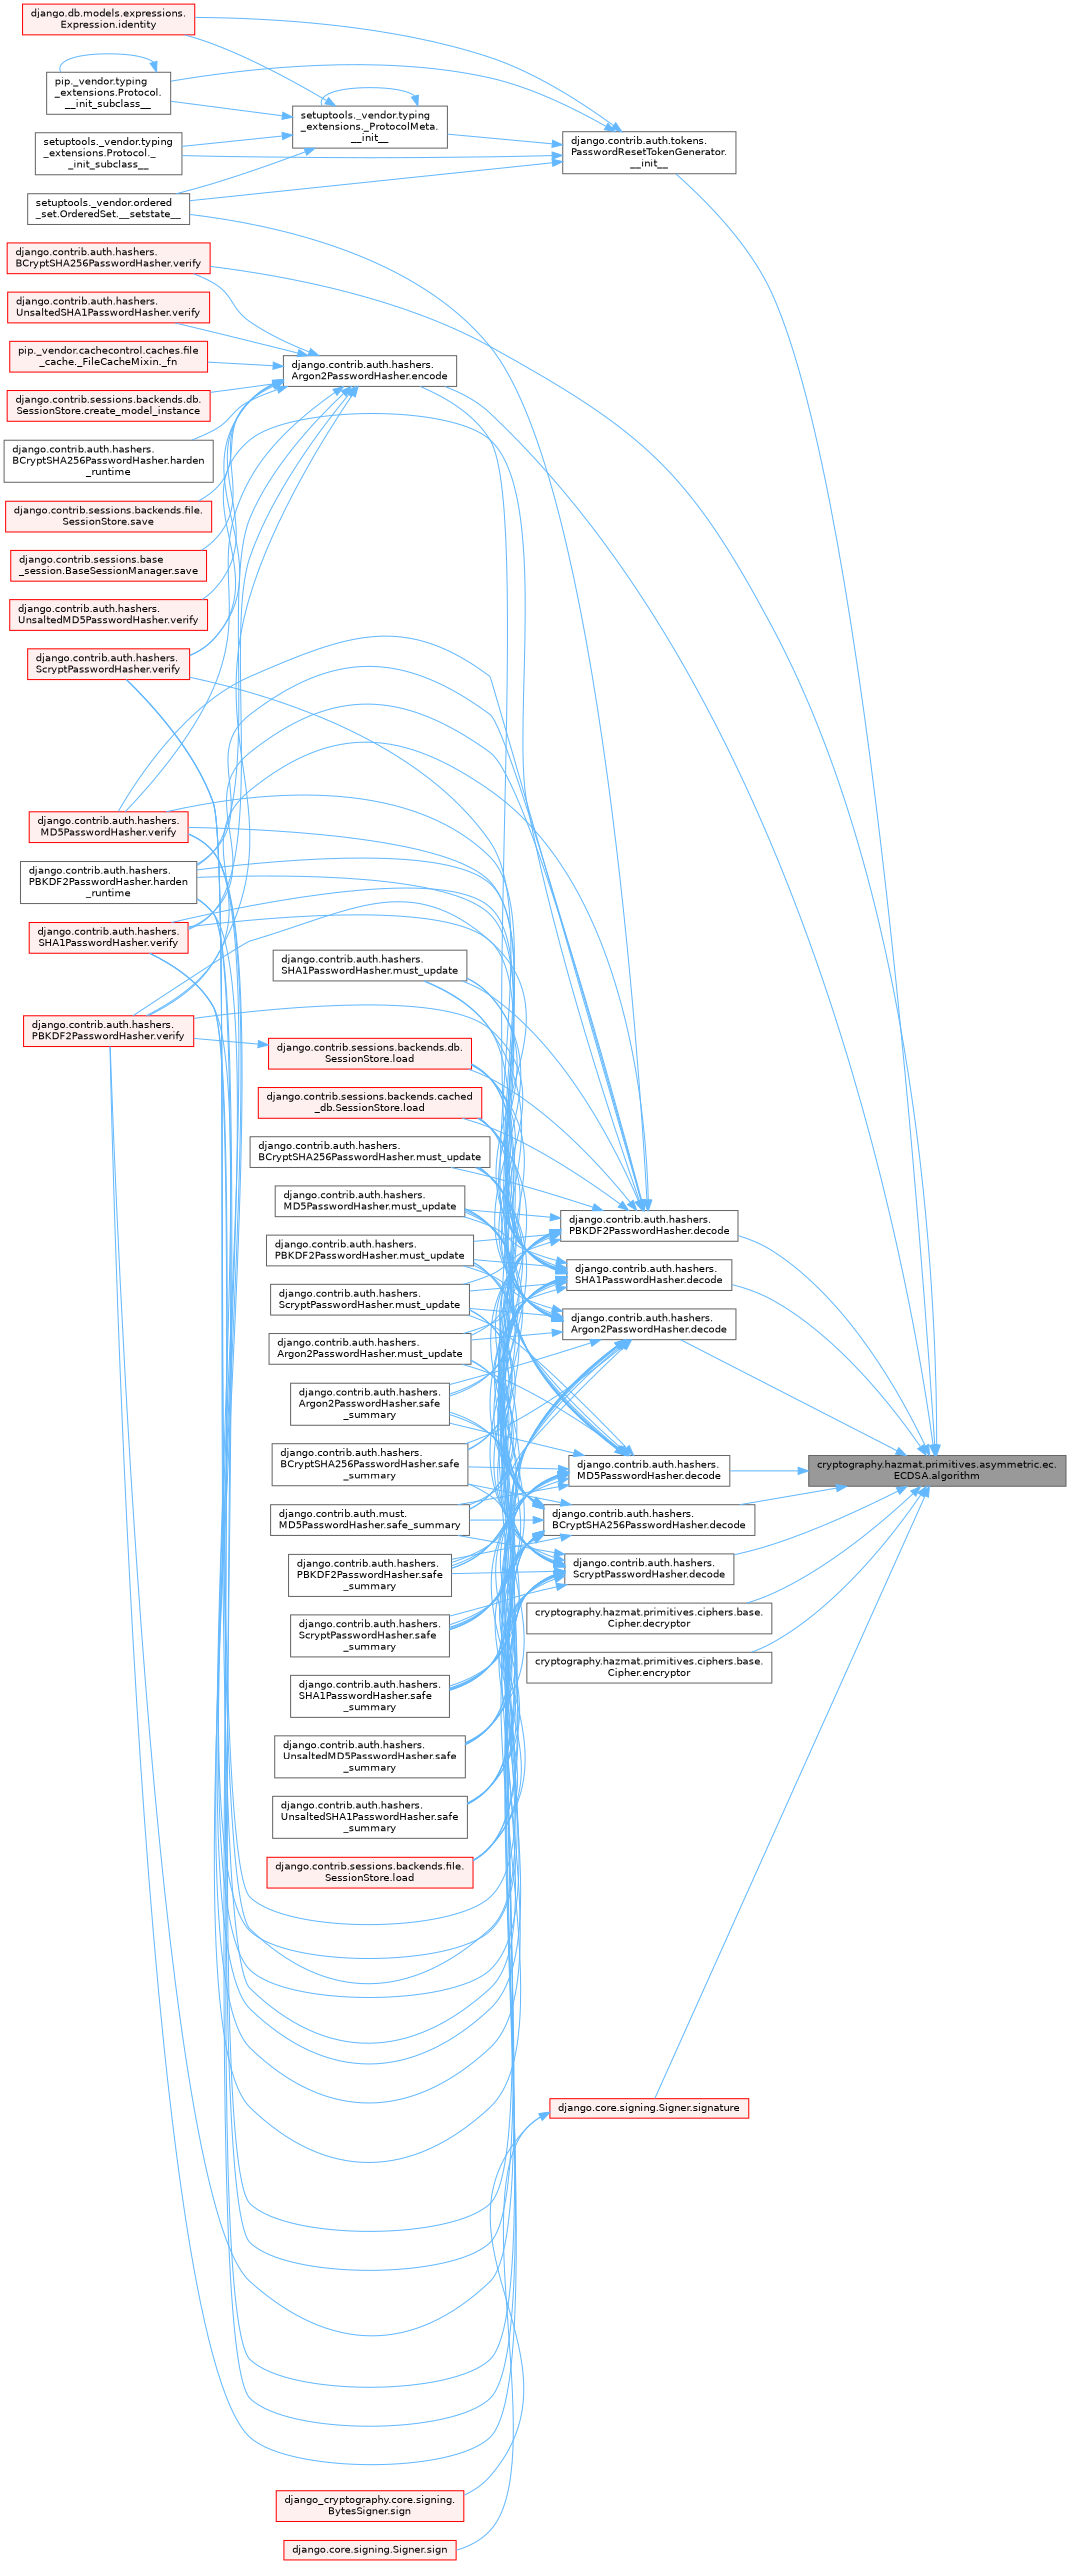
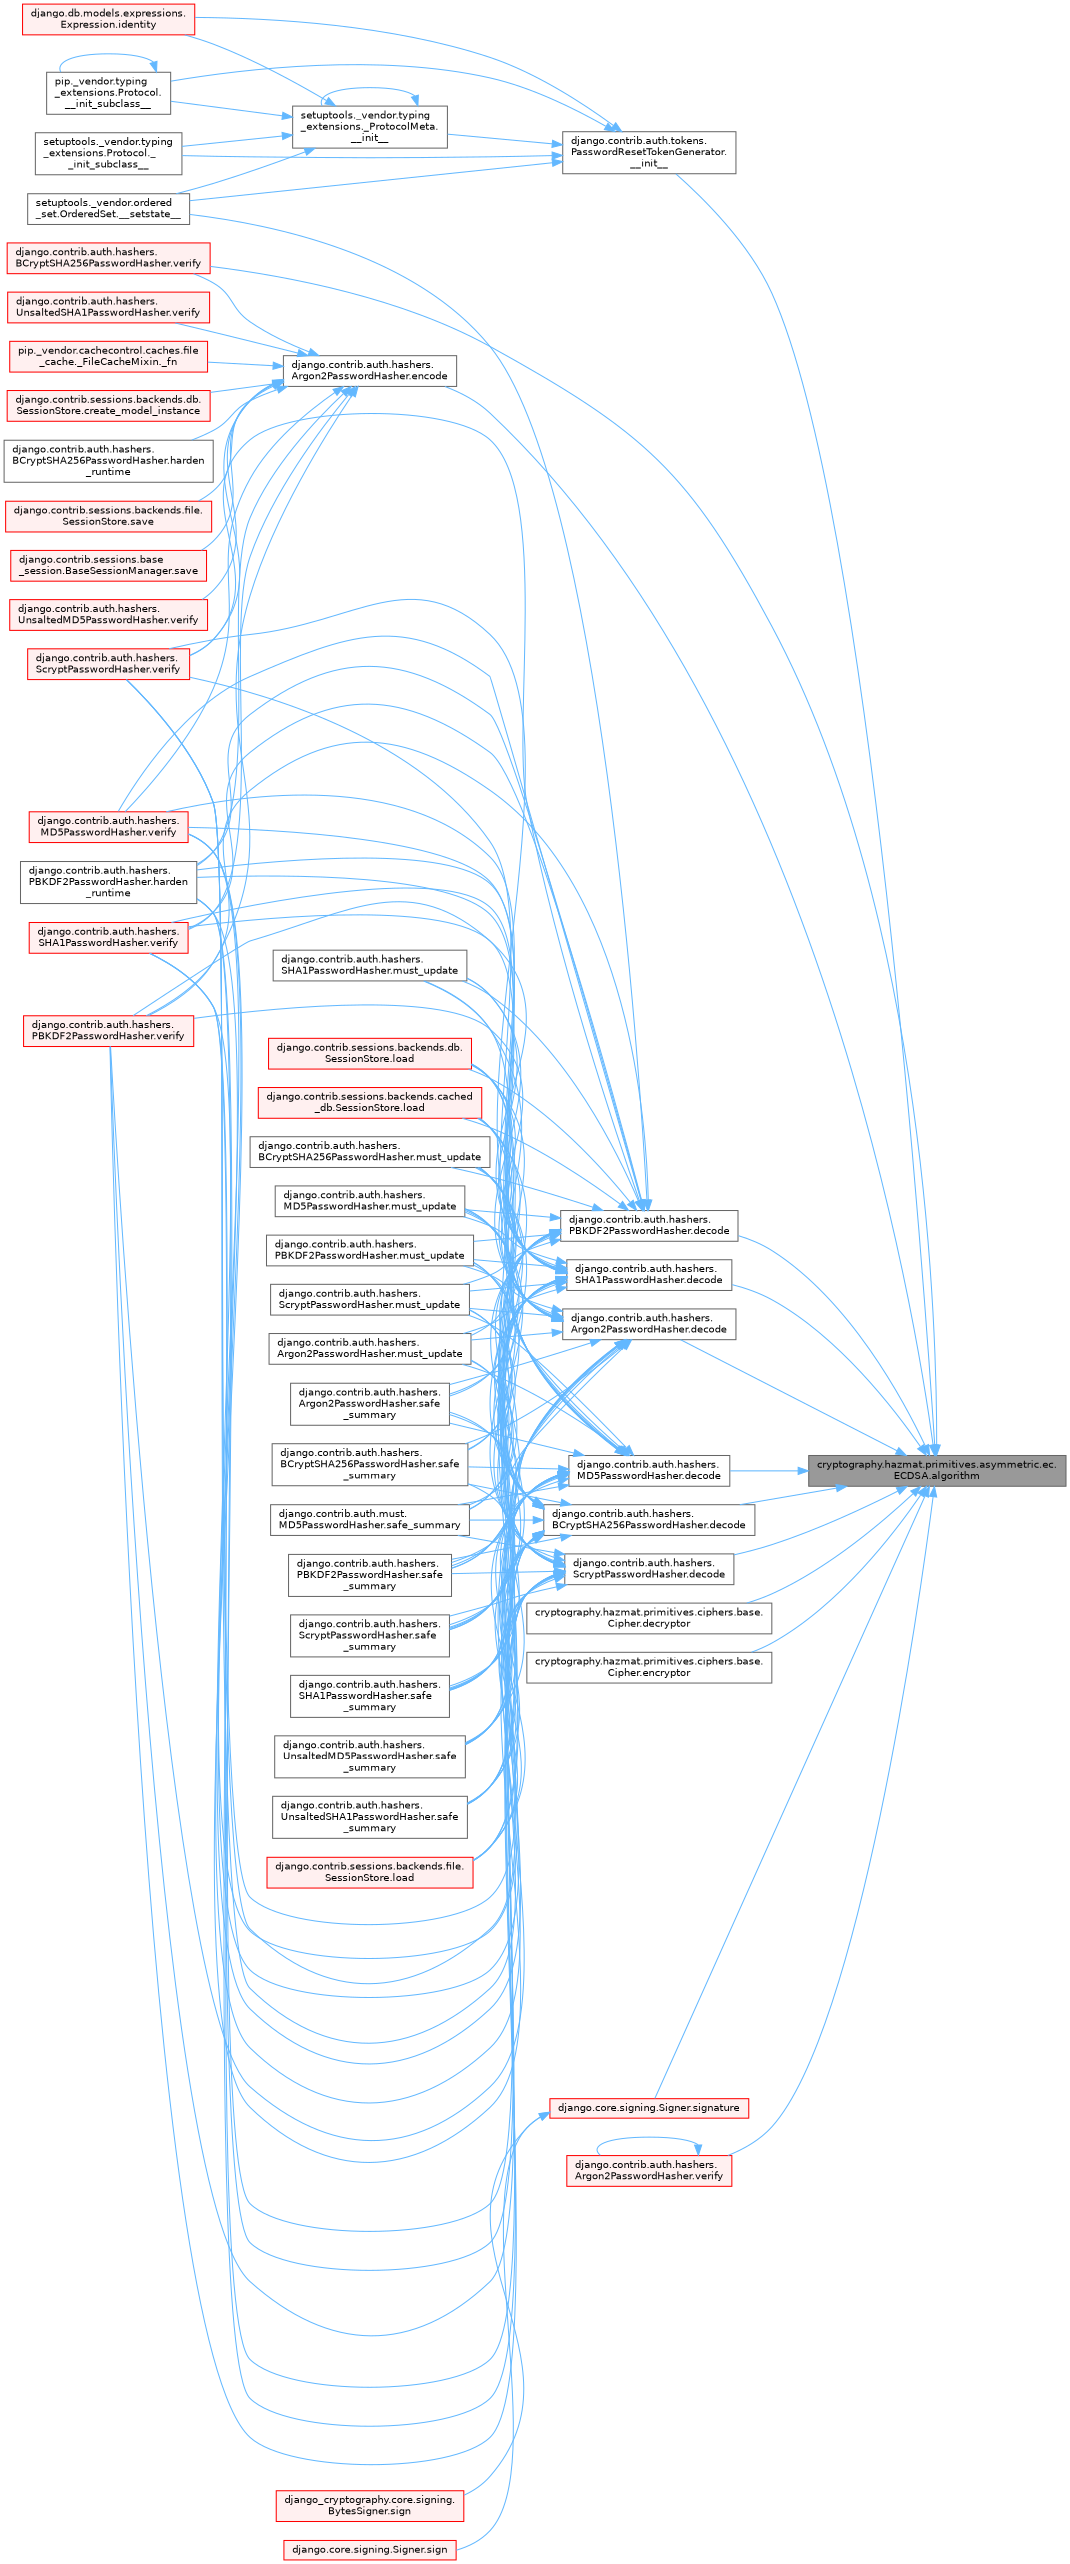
  digraph {
    rankdir=RL
    node [color=grey40 fillcolor=white fontname=Helvetica fontsize=10 shape=box style=filled]
    edge [color=steelblue1 dir=back fontname=Helvetica fontsize=10 labelfontname=Helvetica labelfontsize=10 style=solid]
    n1 [color=gray40 fillcolor=grey60 fontcolor=black height=0.2 label="cryptography.hazmat.primitives.asymmetric.ec.\lECDSA.algorithm" width=0.4]
    n2 [height=0.2 label="django.contrib.auth.tokens.\lPasswordResetTokenGenerator.\l__init__" width=0.4]
    n3 [height=0.2 label="django.contrib.auth.hashers.\lArgon2PasswordHasher.decode" width=0.4]
    n4 [height=0.2 label="django.contrib.auth.hashers.\lBCryptSHA256PasswordHasher.decode" width=0.4]
    n5 [height=0.2 label="django.contrib.auth.hashers.\lMD5PasswordHasher.decode" width=0.4]
    n6 [height=0.2 label="django.contrib.auth.hashers.\lPBKDF2PasswordHasher.decode" width=0.4]
    n7 [height=0.2 label="django.contrib.auth.hashers.\lScryptPasswordHasher.decode" width=0.4]
    n8 [height=0.2 label="django.contrib.auth.hashers.\lSHA1PasswordHasher.decode" width=0.4]
    n9 [height=0.2 label="cryptography.hazmat.primitives.ciphers.base.\lCipher.decryptor" width=0.4]
    n10 [height=0.2 label="django.contrib.auth.hashers.\lArgon2PasswordHasher.encode" width=0.4]
    n11 [color=red fillcolor="#FFF0F0" height=0.2 label="django.contrib.auth.hashers.\lBCryptSHA256PasswordHasher.verify" width=0.4]
    n12 [height=0.2 label="cryptography.hazmat.primitives.ciphers.base.\lCipher.encryptor" width=0.4]
    n13 [color=red fillcolor="#FFF0F0" height=0.2 label="django.core.signing.Signer.signature" width=0.4]
+   n14 [color=red fillcolor="#FFF0F0" height=0.2 label="django.contrib.auth.hashers.\lArgon2PasswordHasher.verify" width=0.4]
    n15 [height=0.2 label="setuptools._vendor.typing\l_extensions._ProtocolMeta.\l__init__" width=0.4]
    n16 [height=0.2 label="pip._vendor.typing\l_extensions.Protocol.\l__init_subclass__" width=0.4]
    n17 [height=0.2 label="setuptools._vendor.typing\l_extensions.Protocol._\l_init_subclass__" width=0.4]
    n18 [height=0.2 label="setuptools._vendor.ordered\l_set.OrderedSet.__setstate__" width=0.4]
    n19 [color=red fillcolor="#FFF0F0" height=0.2 label="django.db.models.expressions.\lExpression.identity" width=0.4]
    n20 [height=0.2 label="django.contrib.auth.hashers.\lPBKDF2PasswordHasher.harden\l_runtime" width=0.4]
    n21 [color=red fillcolor="#FFF0F0" height=0.2 label="django.contrib.sessions.backends.cached\l_db.SessionStore.load" width=0.4]
    n22 [color=red fillcolor="#FFF0F0" height=0.2 label="django.contrib.sessions.backends.db.\lSessionStore.load" width=0.4]
    n23 [color=red fillcolor="#FFF0F0" height=0.2 label="django.contrib.sessions.backends.file.\lSessionStore.load" width=0.4]
    n24 [height=0.2 label="django.contrib.auth.hashers.\lArgon2PasswordHasher.must_update" width=0.4]
    n25 [height=0.2 label="django.contrib.auth.hashers.\lBCryptSHA256PasswordHasher.must_update" width=0.4]
    n26 [height=0.2 label="django.contrib.auth.hashers.\lMD5PasswordHasher.must_update" width=0.4]
    n27 [height=0.2 label="django.contrib.auth.hashers.\lPBKDF2PasswordHasher.must_update" width=0.4]
    n28 [height=0.2 label="django.contrib.auth.hashers.\lScryptPasswordHasher.must_update" width=0.4]
    n29 [height=0.2 label="django.contrib.auth.hashers.\lSHA1PasswordHasher.must_update" width=0.4]
    n30 [height=0.2 label="django.contrib.auth.hashers.\lArgon2PasswordHasher.safe\l_summary" width=0.4]
    n31 [height=0.2 label="django.contrib.auth.hashers.\lBCryptSHA256PasswordHasher.safe\l_summary" width=0.4]
    n32 [height=0.2 label="django.contrib.auth.must.\lMD5PasswordHasher.safe_summary" width=0.4]
    n33 [height=0.2 label="django.contrib.auth.hashers.\lPBKDF2PasswordHasher.safe\l_summary" width=0.4]
    n34 [height=0.2 label="django.contrib.auth.hashers.\lScryptPasswordHasher.safe\l_summary" width=0.4]
    n35 [height=0.2 label="django.contrib.auth.hashers.\lSHA1PasswordHasher.safe\l_summary" width=0.4]
    n36 [height=0.2 label="django.contrib.auth.hashers.\lUnsaltedMD5PasswordHasher.safe\l_summary" width=0.4]
    n37 [height=0.2 label="django.contrib.auth.hashers.\lUnsaltedSHA1PasswordHasher.safe\l_summary" width=0.4]
    n38 [color=red fillcolor="#FFF0F0" height=0.2 label="django.contrib.auth.hashers.\lMD5PasswordHasher.verify" width=0.4]
    n39 [color=red fillcolor="#FFF0F0" height=0.2 label="django.contrib.auth.hashers.\lPBKDF2PasswordHasher.verify" width=0.4]
    n40 [color=red fillcolor="#FFF0F0" height=0.2 label="django.contrib.auth.hashers.\lScryptPasswordHasher.verify" width=0.4]
    n41 [color=red fillcolor="#FFF0F0" height=0.2 label="django.contrib.auth.hashers.\lSHA1PasswordHasher.verify" width=0.4]
    n42 [color=red fillcolor="#FFF0F0" height=0.2 label="pip._vendor.cachecontrol.caches.file\l_cache._FileCacheMixin._fn" width=0.4]
    n43 [color=red fillcolor="#FFF0F0" height=0.2 label="django.contrib.sessions.backends.db.\lSessionStore.create_model_instance" width=0.4]
    n44 [height=0.2 label="django.contrib.auth.hashers.\lBCryptSHA256PasswordHasher.harden\l_runtime" width=0.4]
    n45 [color=red fillcolor="#FFF0F0" height=0.2 label="django.contrib.sessions.backends.file.\lSessionStore.save" width=0.4]
    n46 [color=red fillcolor="#FFF0F0" height=0.2 label="django.contrib.sessions.base\l_session.BaseSessionManager.save" width=0.4]
    n47 [color=red fillcolor="#FFF0F0" height=0.2 label="django.contrib.auth.hashers.\lUnsaltedMD5PasswordHasher.verify" width=0.4]
    n48 [color=red fillcolor="#FFF0F0" height=0.2 label="django.contrib.auth.hashers.\lUnsaltedSHA1PasswordHasher.verify" width=0.4]
    n49 [color=red fillcolor="#FFF0F0" height=0.2 label="django.core.signing.Signer.sign" width=0.4]
    n50 [color=red fillcolor="#FFF0F0" height=0.2 label="django_cryptography.core.signing.\lBytesSigner.sign" width=0.4]
    n1 -> n2
    n1 -> n3
    n1 -> n4
    n1 -> n5
    n1 -> n6
    n1 -> n7
    n1 -> n8
    n1 -> n9
    n1 -> n10
    n1 -> n11
    n1 -> n12
    n1 -> n13
+   n1 -> n14
    n2 -> n15
    n2 -> n16
    n2 -> n17
    n2 -> n18
    n2 -> n19
    n3 -> n20
    n3 -> n21
    n3 -> n22
    n3 -> n23
    n3 -> n24
    n3 -> n25
    n3 -> n26
    n3 -> n27
    n3 -> n28
    n3 -> n29
    n3 -> n30
    n3 -> n31
    n3 -> n32
    n3 -> n33
    n3 -> n34
    n3 -> n35
    n3 -> n36
    n3 -> n37
    n3 -> n38
    n3 -> n39
    n3 -> n40
    n3 -> n41
    n4 -> n20
    n4 -> n21
    n4 -> n22
    n4 -> n23
    n4 -> n24
    n4 -> n25
    n4 -> n26
    n4 -> n27
    n4 -> n28
    n4 -> n29
    n4 -> n30
    n4 -> n31
    n4 -> n32
    n4 -> n33
    n4 -> n34
    n4 -> n35
    n4 -> n36
    n4 -> n37
    n4 -> n38
    n4 -> n39
    n4 -> n40
    n4 -> n41
    n5 -> n20
    n5 -> n21
    n5 -> n22
    n5 -> n23
    n5 -> n24
    n5 -> n25
    n5 -> n26
    n5 -> n27
    n5 -> n28
    n5 -> n29
    n5 -> n30
    n5 -> n31
    n5 -> n32
    n5 -> n33
    n5 -> n34
    n5 -> n35
    n5 -> n36
    n5 -> n37
    n5 -> n38
-   n22 -> n39
+   n5 -> n39
    n5 -> n40
    n5 -> n41
    n6 -> n18
    n6 -> n20
    n6 -> n21
    n6 -> n22
    n6 -> n24
    n6 -> n25
    n6 -> n26
    n6 -> n27
    n6 -> n28
    n6 -> n29
    n6 -> n30
    n6 -> n31
    n6 -> n32
    n6 -> n33
    n6 -> n34
    n6 -> n35
    n6 -> n36
    n6 -> n37
    n6 -> n38
    n6 -> n39
    n6 -> n40
    n6 -> n41
    n7 -> n20
    n7 -> n21
    n7 -> n22
    n7 -> n23
    n7 -> n24
    n7 -> n25
    n7 -> n26
    n7 -> n27
    n7 -> n28
    n7 -> n30
    n7 -> n31
    n7 -> n32
    n7 -> n33
    n7 -> n34
    n7 -> n35
    n7 -> n36
    n7 -> n37
    n7 -> n38
    n7 -> n39
    n7 -> n40
    n7 -> n41
    n8 -> n20
    n8 -> n21
    n8 -> n22
    n8 -> n23
    n8 -> n24
    n8 -> n25
    n8 -> n26
    n8 -> n27
    n8 -> n28
    n8 -> n29
    n8 -> n30
    n8 -> n31
    n8 -> n32
    n8 -> n33
    n8 -> n34
    n8 -> n35
    n8 -> n36
    n8 -> n37
    n8 -> n38
    n8 -> n39
-   n8 -> n10
+   n8 -> n40
    n8 -> n41
    n10 -> n11
    n10 -> n20
    n10 -> n38
    n10 -> n39
    n10 -> n40
    n10 -> n41
    n10 -> n42
    n10 -> n43
    n10 -> n44
    n10 -> n45
    n10 -> n46
    n10 -> n47
    n10 -> n48
    n13 -> n49
    n13 -> n50
+   n14 -> n14
    n15 -> n15
    n15 -> n16
    n15 -> n17
    n15 -> n18
    n15 -> n19
    n16 -> n16
  }
